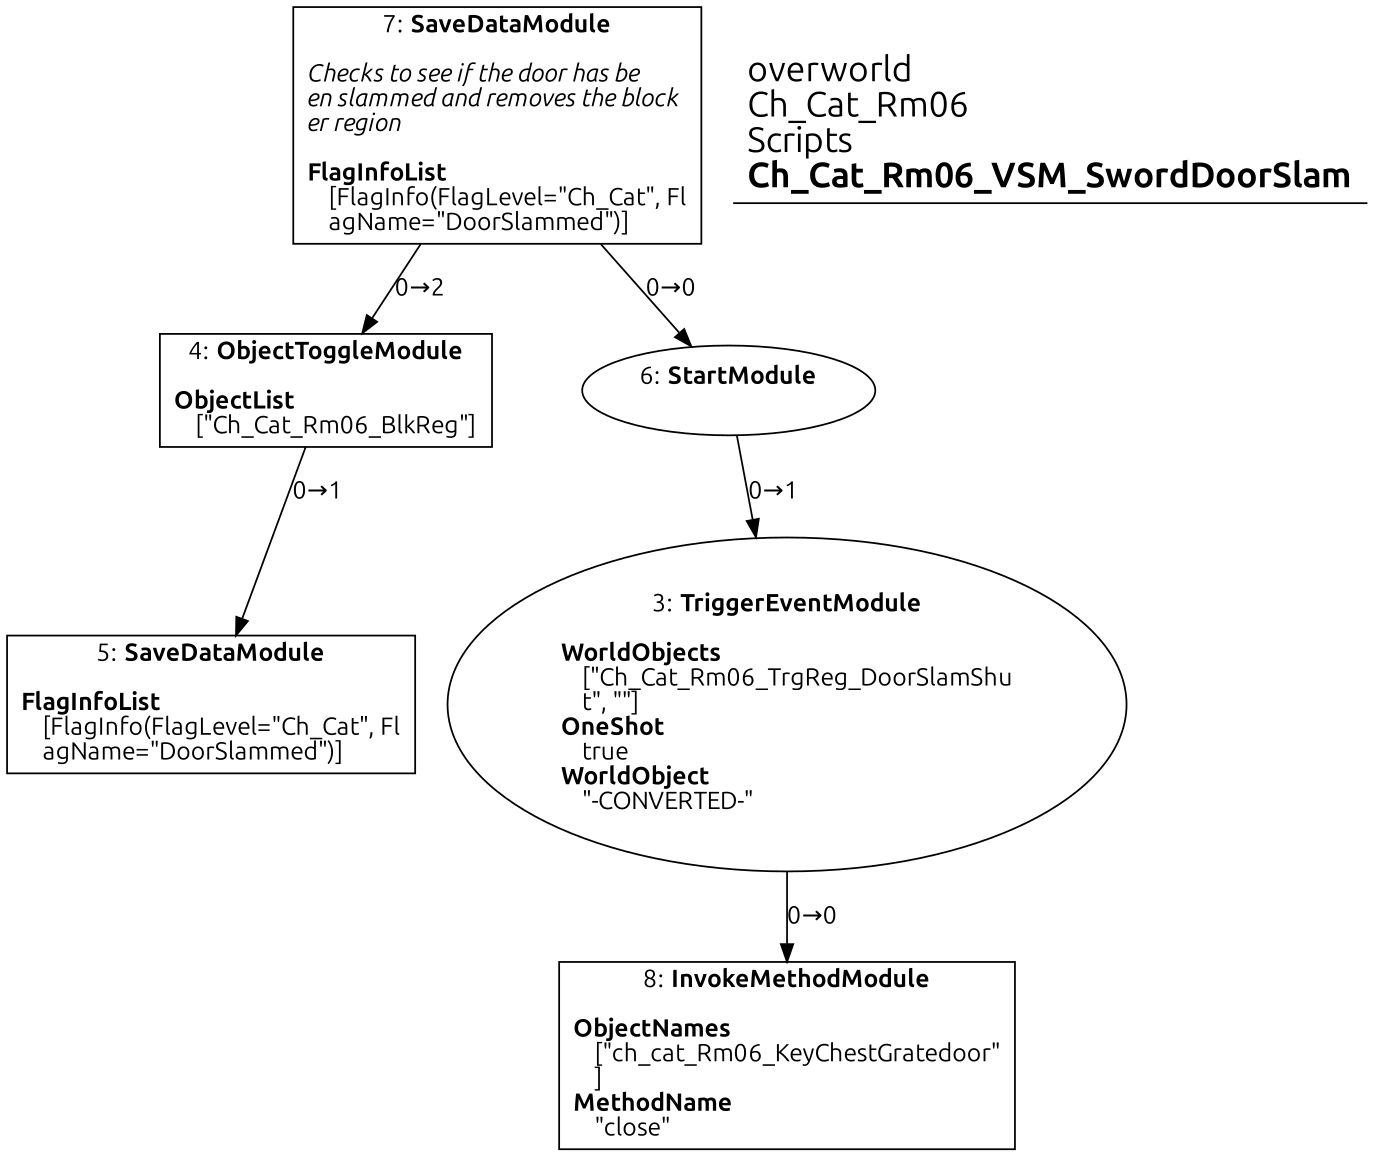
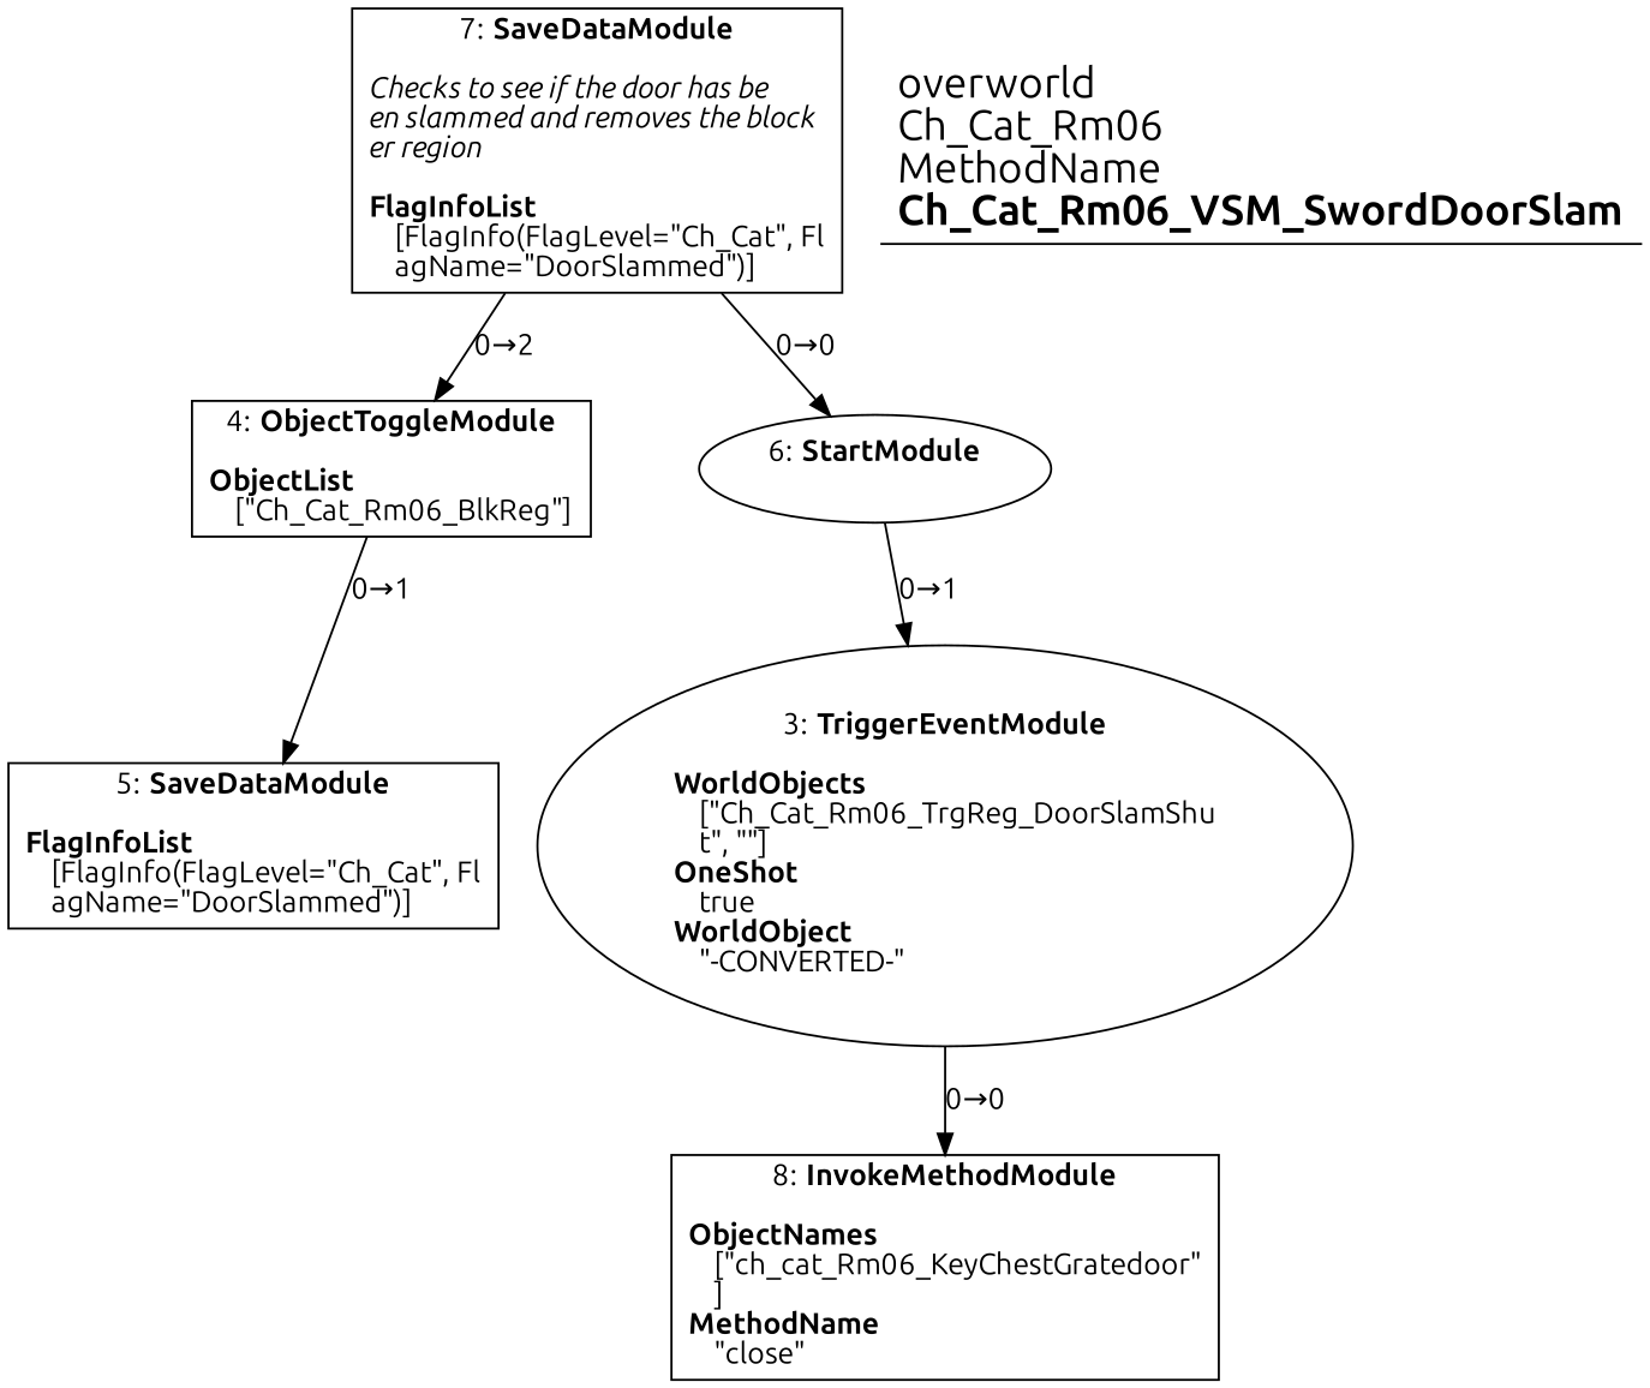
  digraph {
    fontname=Ubuntu
    splines=spline
    node [fontname=Ubuntu shape=box]
    edge [fontname=Ubuntu]
    n1 [label=<3: <b>TriggerEventModule</b><br/><br/><b>WorldObjects</b><br align="left"/>    [&quot;Ch_Cat_Rm06_TrgReg_DoorSlamShu<br align="left"/>    t&quot;, &quot;&quot;]<br align="left"/><b>OneShot</b><br align="left"/>    true<br align="left"/><b>WorldObject</b><br align="left"/>    &quot;-CONVERTED-&quot;<br align="left"/>> shape=oval]
    n2 [label=<8: <b>InvokeMethodModule</b><br/><br/><b>ObjectNames</b><br align="left"/>    [&quot;ch_cat_Rm06_KeyChestGratedoor&quot;<br align="left"/>    ]<br align="left"/><b>MethodName</b><br align="left"/>    &quot;close&quot;<br align="left"/>>]
    n3 [label=<4: <b>ObjectToggleModule</b><br/><br/><b>ObjectList</b><br align="left"/>    [&quot;Ch_Cat_Rm06_BlkReg&quot;]<br align="left"/>>]
    n4 [label=<5: <b>SaveDataModule</b><br/><br/><b>FlagInfoList</b><br align="left"/>    [FlagInfo(FlagLevel=&quot;Ch_Cat&quot;, Fl<br align="left"/>    agName=&quot;DoorSlammed&quot;)]<br align="left"/>>]
    n5 [label=<6: <b>StartModule</b><br/><br/>> shape=oval]
    n6 [label=<7: <b>SaveDataModule</b><br/><br/><i>Checks to see if the door has be<br align="left"/>en slammed and removes the block<br align="left"/>er region<br align="left"/></i><br align="left"/><b>FlagInfoList</b><br align="left"/>    [FlagInfo(FlagLevel=&quot;Ch_Cat&quot;, Fl<br align="left"/>    agName=&quot;DoorSlammed&quot;)]<br align="left"/>>]
-   n7 [label=<<font point-size="20">overworld<br align="left"/>Ch_Cat_Rm06<br align="left"/>Scripts<br align="left"/><b>Ch_Cat_Rm06_VSM_SwordDoorSlam</b><br align="left"/></font>> shape=underline]
+   n7 [label=<<font point-size="20">overworld<br align="left"/>Ch_Cat_Rm06<br align="left"/>MethodName<br align="left"/><b>Ch_Cat_Rm06_VSM_SwordDoorSlam</b><br align="left"/></font>> shape=underline]
    n1 -> n2 [label="0→0"]
    n3 -> n4 [label="0→1"]
    n5 -> n1 [label="0→1"]
    n6 -> n3 [label="0→2"]
    n6 -> n5 [label="0→0"]
  }
